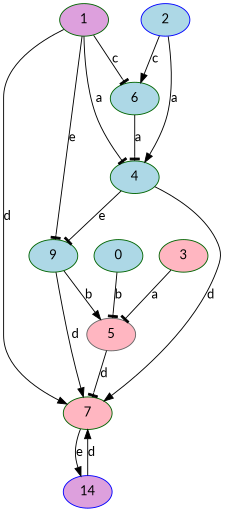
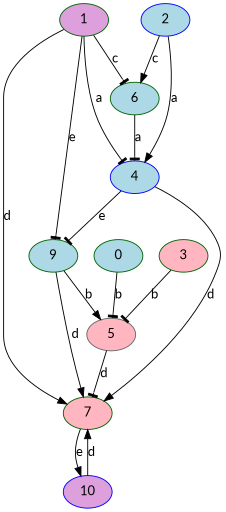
  strict digraph {
    fontname=Lato
    node [color=darkgreen fillcolor=lightblue fontname=Lato style=filled]
    edge [arrowhead=tee fontname=Lato]
    3 [fillcolor=lightpink]
    5 [color=gray40 fillcolor=lightpink]
    7 [fillcolor=lightpink]
-   4
+   4 [color=blue]
    9
-   10 [color=blue fillcolor=plum label=14]
+   10 [color=blue fillcolor=plum]
    0
    6
    1 [fillcolor=plum]
    2 [color=blue]
-   3 -> 5 [label=a]
+   3 -> 5 [label=b]
    5 -> 7 [label=d]
    7 -> 10 [arrowhead=normal label=e]
    4 -> 7 [arrowhead=normal label=d]
    4 -> 9 [label=e]
    9 -> 5 [arrowhead=normal label=b]
    9 -> 7 [arrowhead=normal label=d]
    10 -> 7 [arrowhead=normal label=d]
    0 -> 5 [label=b]
    6 -> 4 [label=a]
    1 -> 7 [arrowhead=normal label=d]
    1 -> 4 [label=a]
    1 -> 9 [label=e]
    1 -> 6 [label=c]
    2 -> 4 [arrowhead=normal label=a]
    2 -> 6 [arrowhead=normal label=c]
  }
